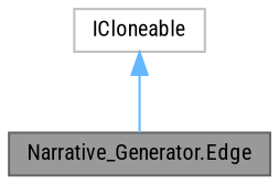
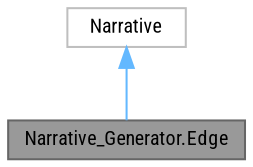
  digraph {
    fontname="Roboto Condensed"
    node [fontname="Roboto Condensed" fontsize=10 shape=box style=filled]
    n1 [color=gray40 fillcolor=grey60 fontcolor=black height=0.2 label="Narrative_Generator.Edge" width=0.4]
-   n2 [color=grey75 fillcolor=white height=0.2 label=ICloneable width=0.4]
+   n2 [color=grey75 fillcolor=white height=0.2 label=Narrative width=0.4]
    n2 -> n1 [color=steelblue1 dir=back fontname="Roboto Condensed" fontsize=10 labelfontname=Helvetica labelfontsize=10 style=solid]
  }
